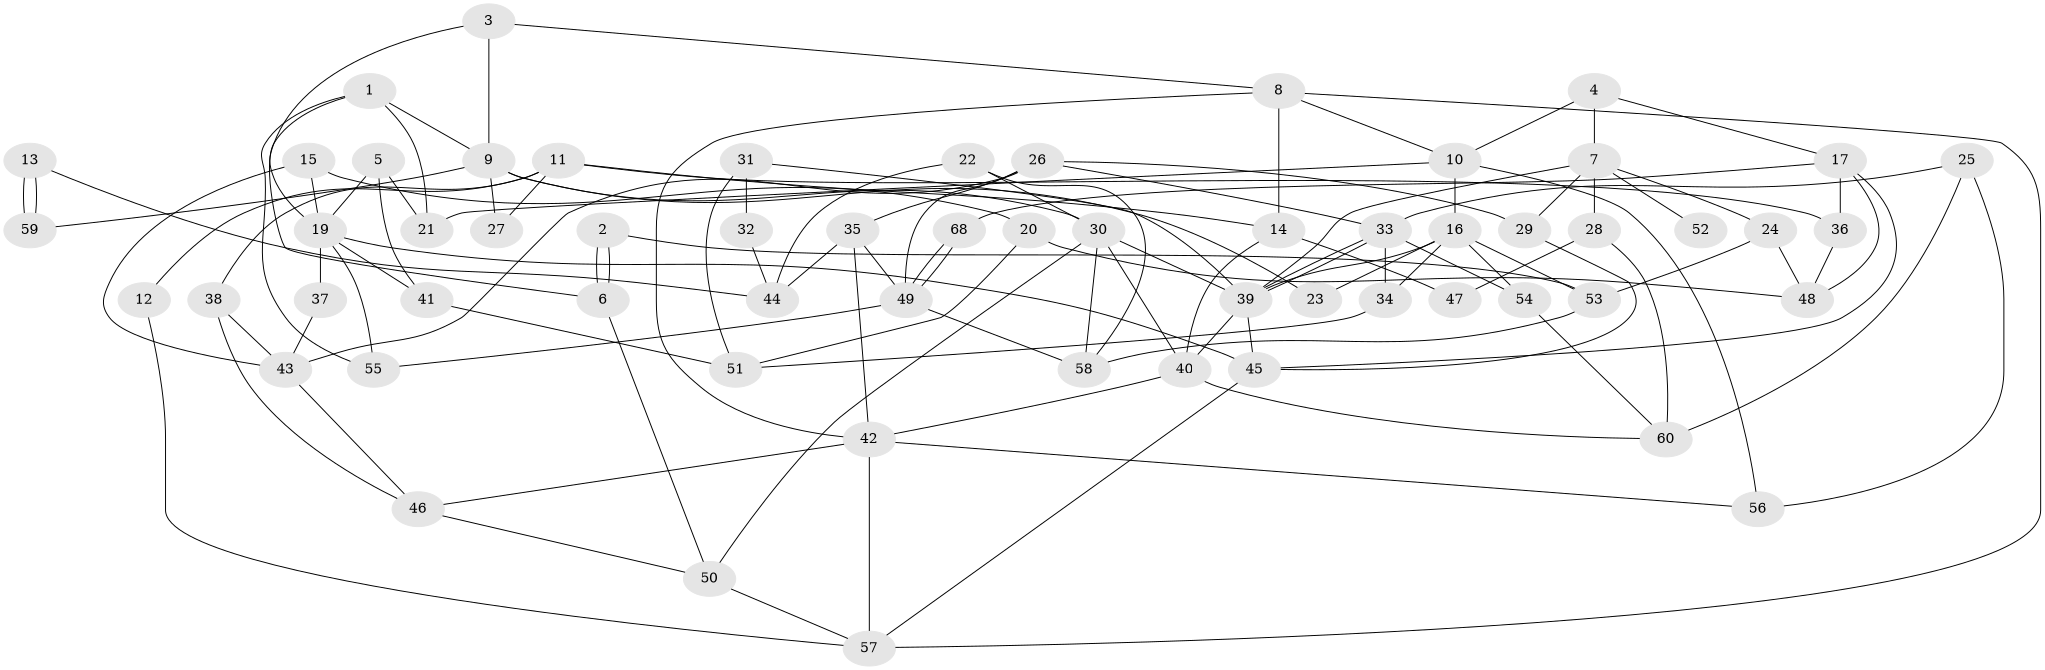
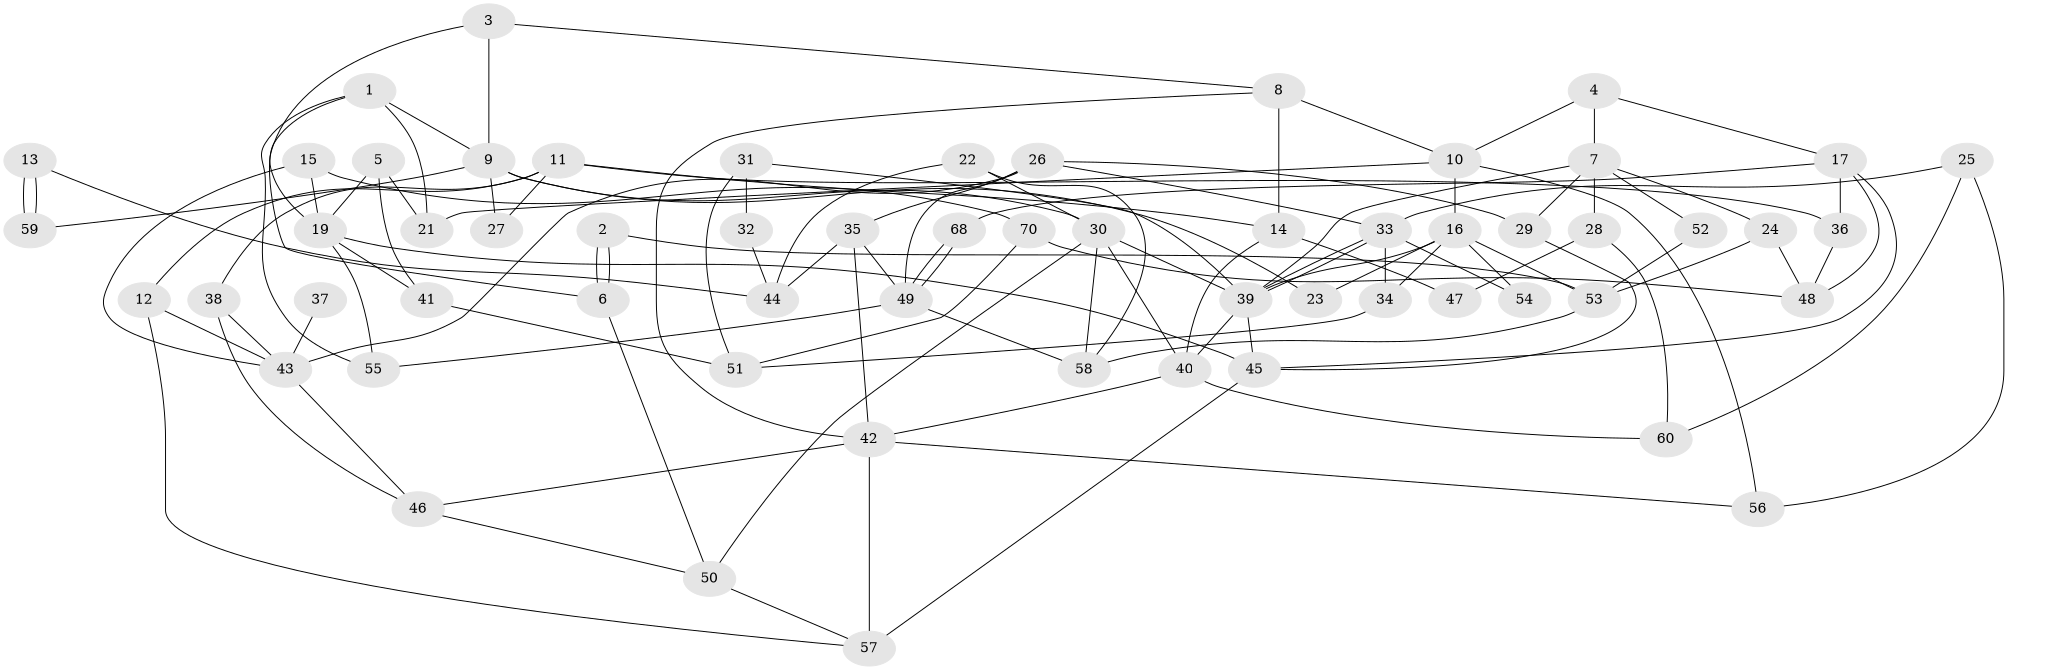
  graph {
    node [color=gray90 style=filled]
    1
    6
    9
    21
    55
    50
    23
    27
    30
    59
    2
    53
    58
    3
    8
    19
    10
    14
    42
    57
    41
    45
    37
    4
    7
    17
    24
    28
    29
    39
    52
    56
    16
    36
    n35 [label=68]
    48
    5
    51
    47
    60
    40
    46
    34
    54
    11
    12
    38
    43
    13
    44
    15
-   20
+   20 [label=70]
    49
    22
    25
    33
    26
    35
    31
    32
    1 -- 6
    1 -- 9
    1 -- 21
    1 -- 55
    6 -- 50
    9 -- 23
    9 -- 27
    9 -- 30
    9 -- 59
    50 -- 57
    30 -- 50
    30 -- 58
    30 -- 39
    30 -- 40
    2 -- 6
    2 -- 6
    2 -- 53
    53 -- 58
    3 -- 9
    3 -- 8
    3 -- 19
    8 -- 10
    8 -- 14
    8 -- 42
-   8 -- 57
    19 -- 55
    19 -- 41
    19 -- 45
-   19 -- 37
    10 -- 21
    10 -- 56
    10 -- 16
    14 -- 47
    14 -- 40
    42 -- 57
    42 -- 56
    42 -- 46
    41 -- 51
    45 -- 57
    37 -- 43
    4 -- 10
    4 -- 7
    4 -- 17
    7 -- 24
    7 -- 28
    7 -- 29
    7 -- 39
    7 -- 52
    17 -- 45
    17 -- 36
    17 -- n35
    17 -- 48
    24 -- 53
    24 -- 48
    28 -- 47
    28 -- 60
    29 -- 45
    39 -- 45
    39 -- 40
+   52 -- 53
    16 -- 23
    16 -- 53
    16 -- 39
    16 -- 34
    16 -- 54
    36 -- 48
    n35 -- 49
    n35 -- 49
    5 -- 21
    5 -- 19
    5 -- 41
    40 -- 42
    40 -- 60
    46 -- 50
    34 -- 51
-   54 -- 60
    11 -- 27
    11 -- 14
    11 -- 36
    11 -- 12
    11 -- 38
    12 -- 57
+   12 -- 43
    38 -- 46
    38 -- 43
    43 -- 46
    13 -- 59
    13 -- 59
    13 -- 44
    15 -- 19
    15 -- 43
    15 -- 20
    20 -- 48
    20 -- 51
    49 -- 55
    49 -- 58
    22 -- 30
    22 -- 58
    22 -- 44
    25 -- 56
    25 -- 60
    25 -- 33
    33 -- 39
    33 -- 39
    33 -- 34
    33 -- 54
    26 -- 29
    26 -- 43
    26 -- 49
    26 -- 33
    26 -- 35
    35 -- 42
    35 -- 44
    35 -- 49
    31 -- 39
    31 -- 51
    31 -- 32
    32 -- 44
  }
